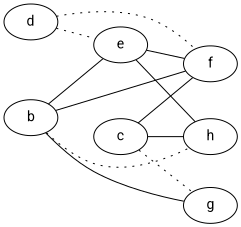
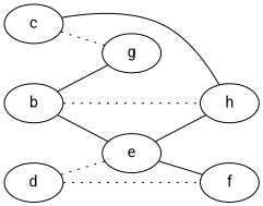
  graph {
    fontname=Roboto
    rankdir=LR
    node [fontname=Roboto]
    edge [fontname=Roboto]
    b
    f
    g
    h
    e
    c
    d
-   b -- f
    b -- g
    b -- h [style=dotted]
    b -- e
    e -- f [style=solid]
    e -- h
-   c -- f
    c -- g [style=dotted]
    c -- h
    d -- f [style=dotted]
    d -- e [style=dotted]
  }
